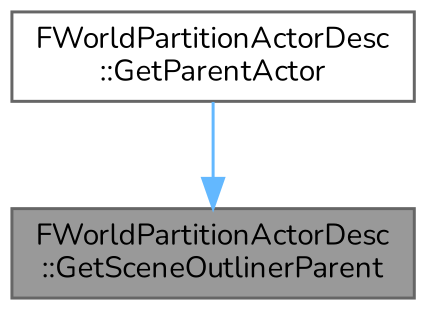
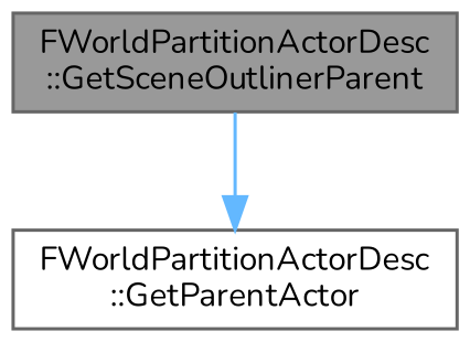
  digraph {
    rankdir=TB
    fontname=Nunito
    node [fontname=Nunito fontsize=10 shape=box style=filled]
    n1 [color=gray40 fillcolor=grey60 fontcolor=black height=0.2 label="FWorldPartitionActorDesc\l::GetSceneOutlinerParent" width=0.4]
    n2 [color=grey40 fillcolor=white height=0.2 label="FWorldPartitionActorDesc\l::GetParentActor" width=0.4]
-   n2 -> n1 [color=steelblue1 fontname=Nunito fontsize=10 labelfontname=Helvetica labelfontsize=10 style=solid]
+   n1 -> n2 [color=steelblue1 fontname=Nunito fontsize=10 labelfontname=Helvetica labelfontsize=10 style=solid]
  }
